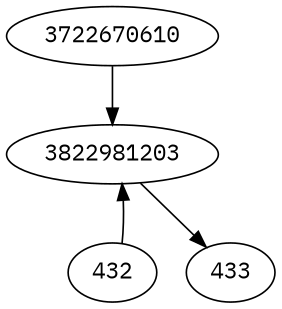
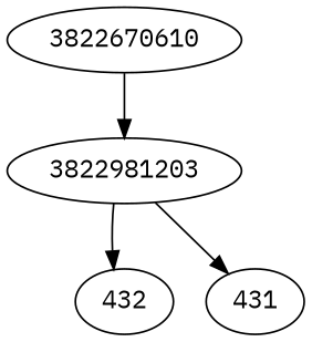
  strict digraph {
    fontname="IBM Plex Mono"
    node [fontname="IBM Plex Mono"]
    edge [fontname="IBM Plex Mono"]
    n1 [label=3822981203]
-   3822670610 [label=3722670610]
+   3822670610
    432
-   431 [label=433]
-   432 -> n1
+   431
+   n1 -> 432
    n1 -> 431
    3822670610 -> n1
  }
